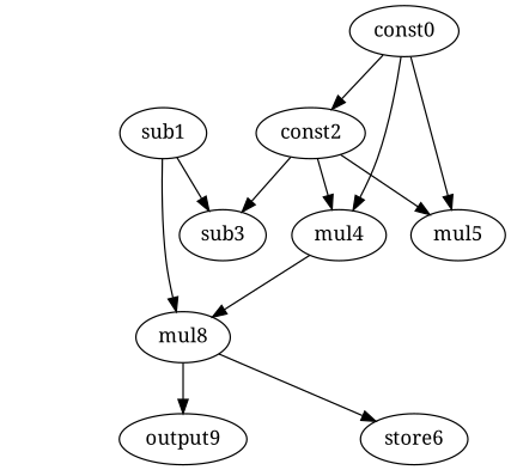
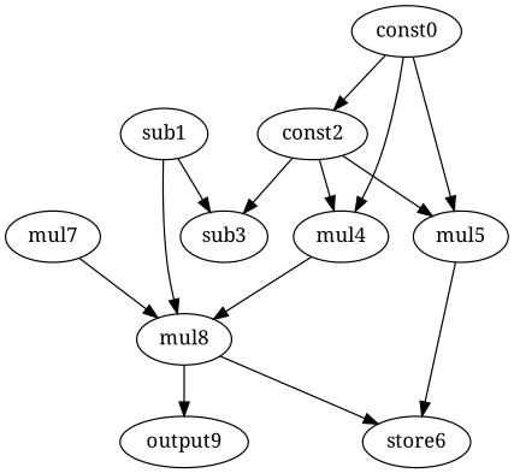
  digraph {
    fontname="Noto Serif"
    node [fontname="Noto Serif" opcode=mul]
    edge [fontname="Noto Serif" operand=0]
    const0 [opcode=const]
    mul4
    mul5
    const2 [opcode=const]
    mul8
    store6 [opcode=store]
+   mul7
    n8 [label=sub1 opcode=const]
    sub3 [opcode=sub]
    output9 [opcode=output]
    const0 -> mul4
    const0 -> mul5
    const0 -> const2
    mul4 -> mul8 [operand=1]
+   mul5 -> store6 [operand=1]
    const2 -> mul4 [operand=1]
    const2 -> mul5 [operand=1]
    const2 -> sub3 [operand=1]
    mul8 -> store6
    mul8 -> output9
+   mul7 -> mul8 [operand=1]
    n8 -> mul8
    n8 -> sub3
  }
